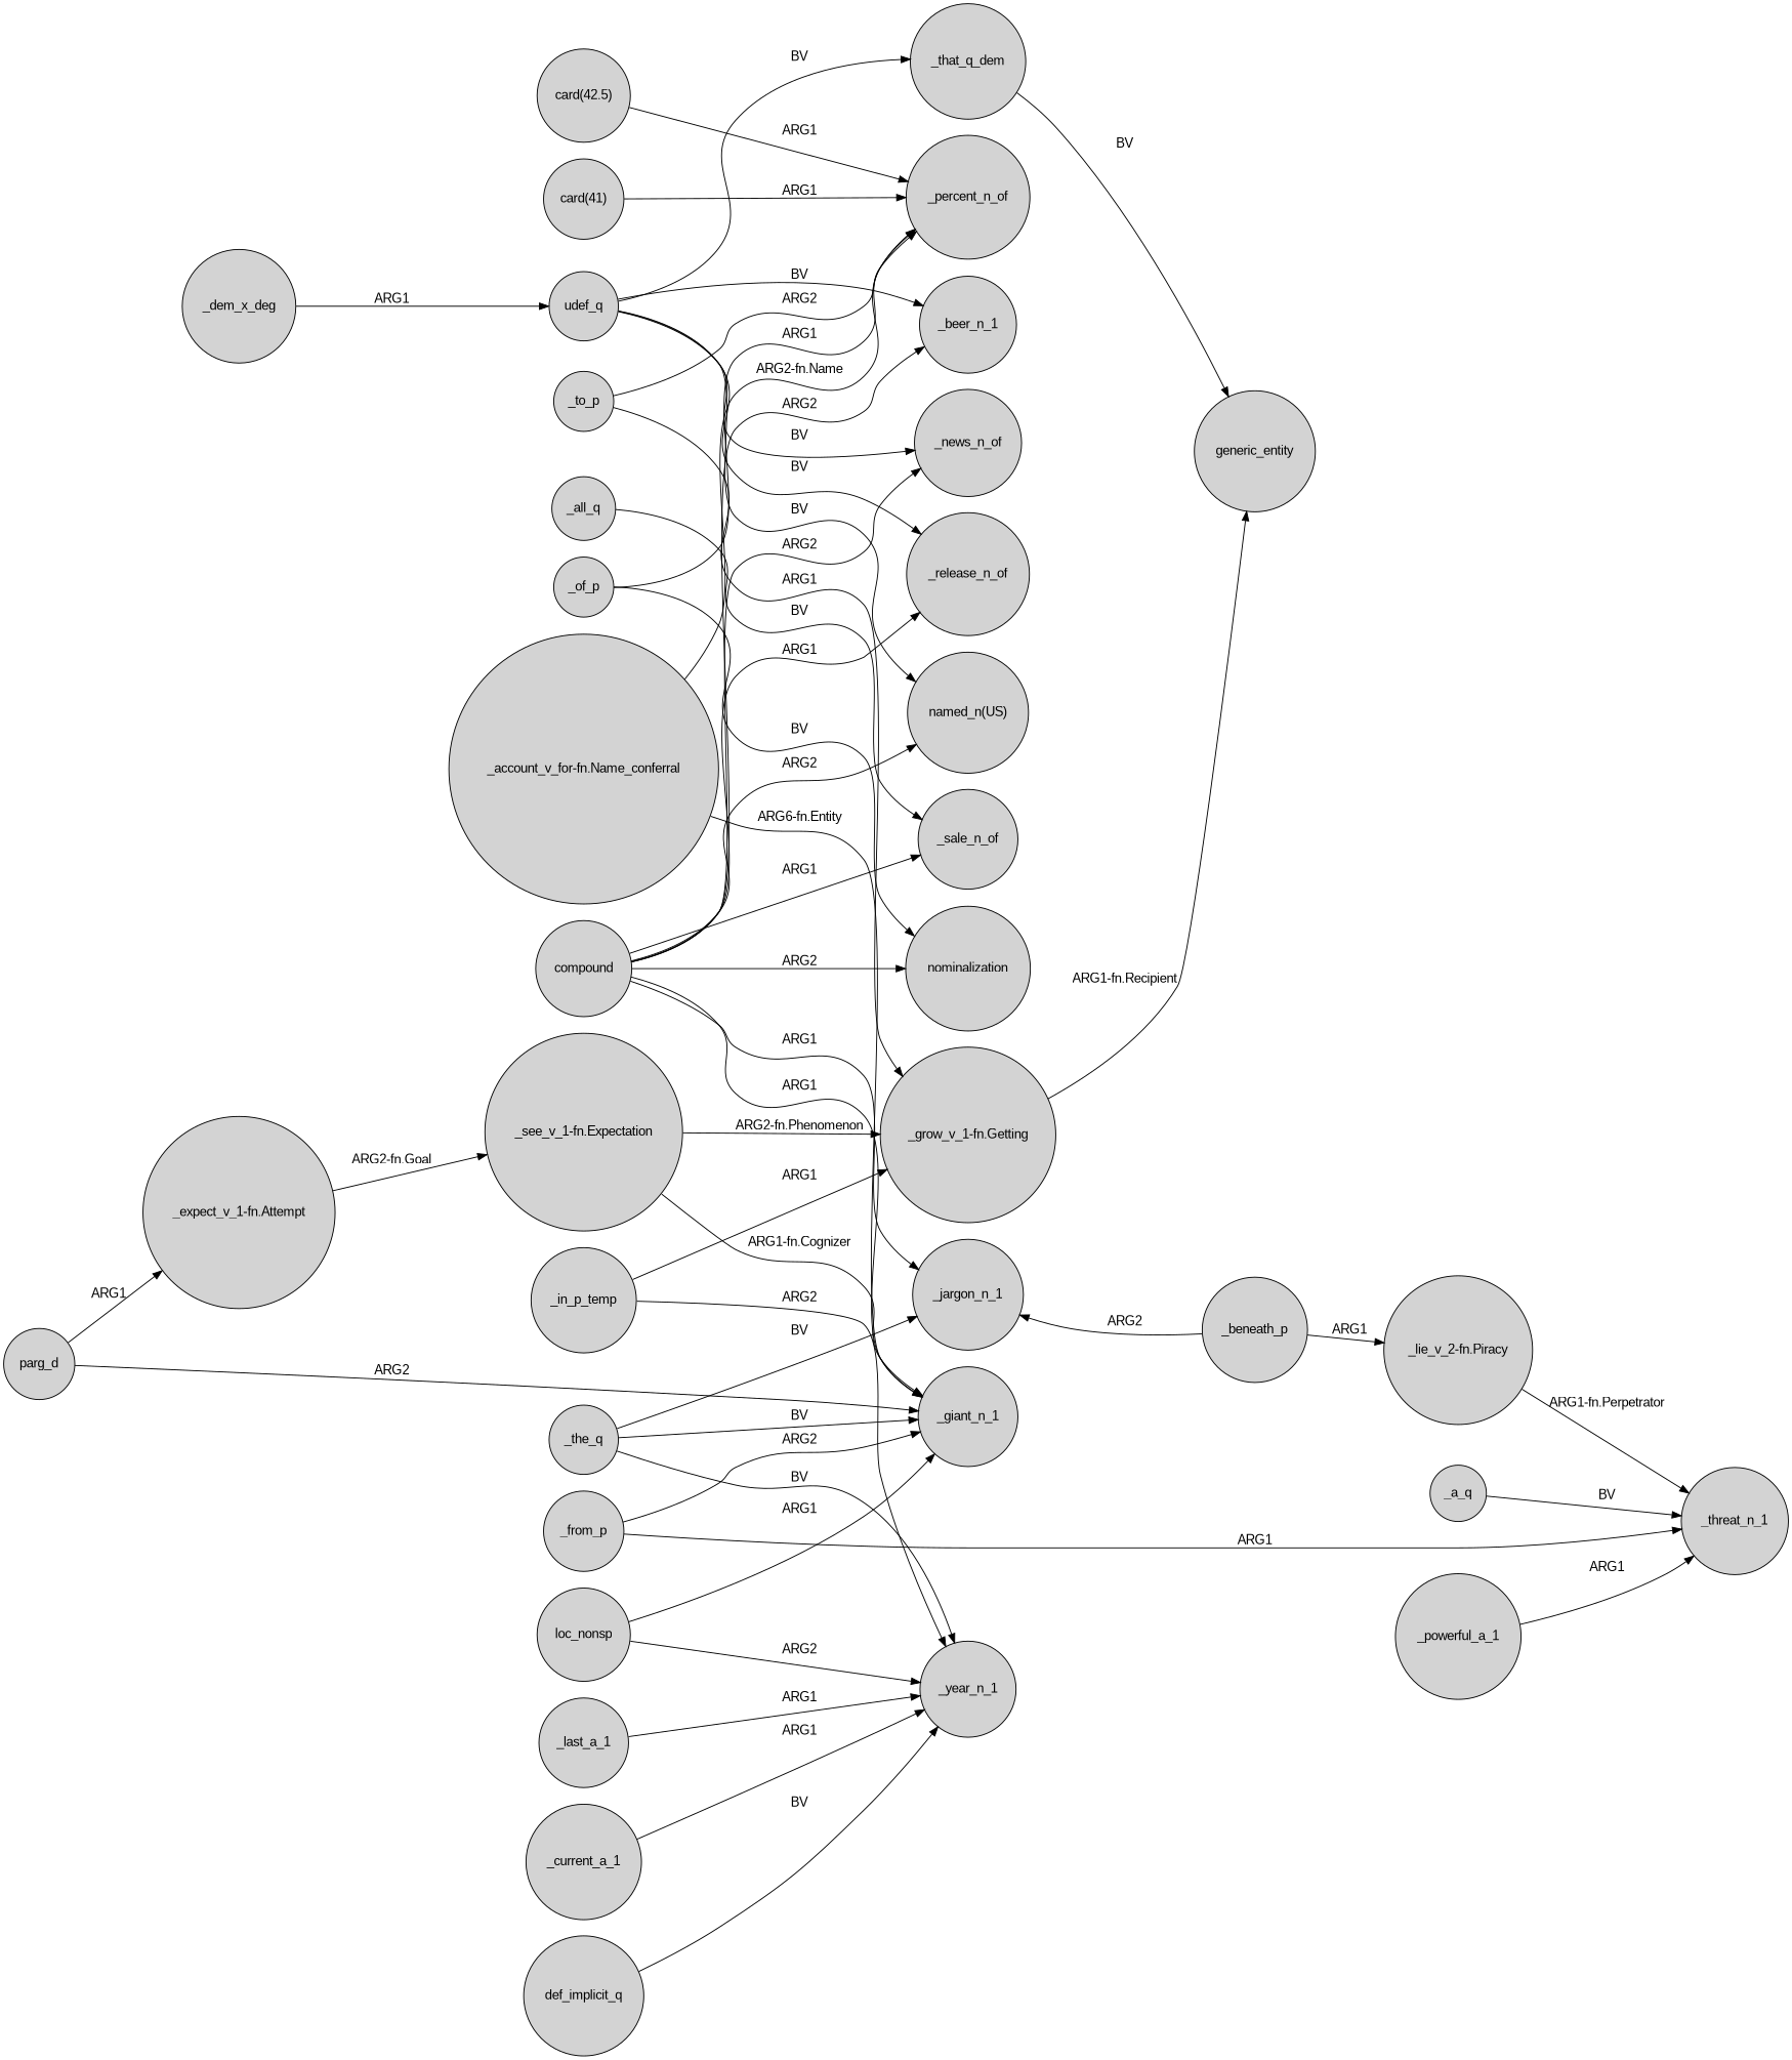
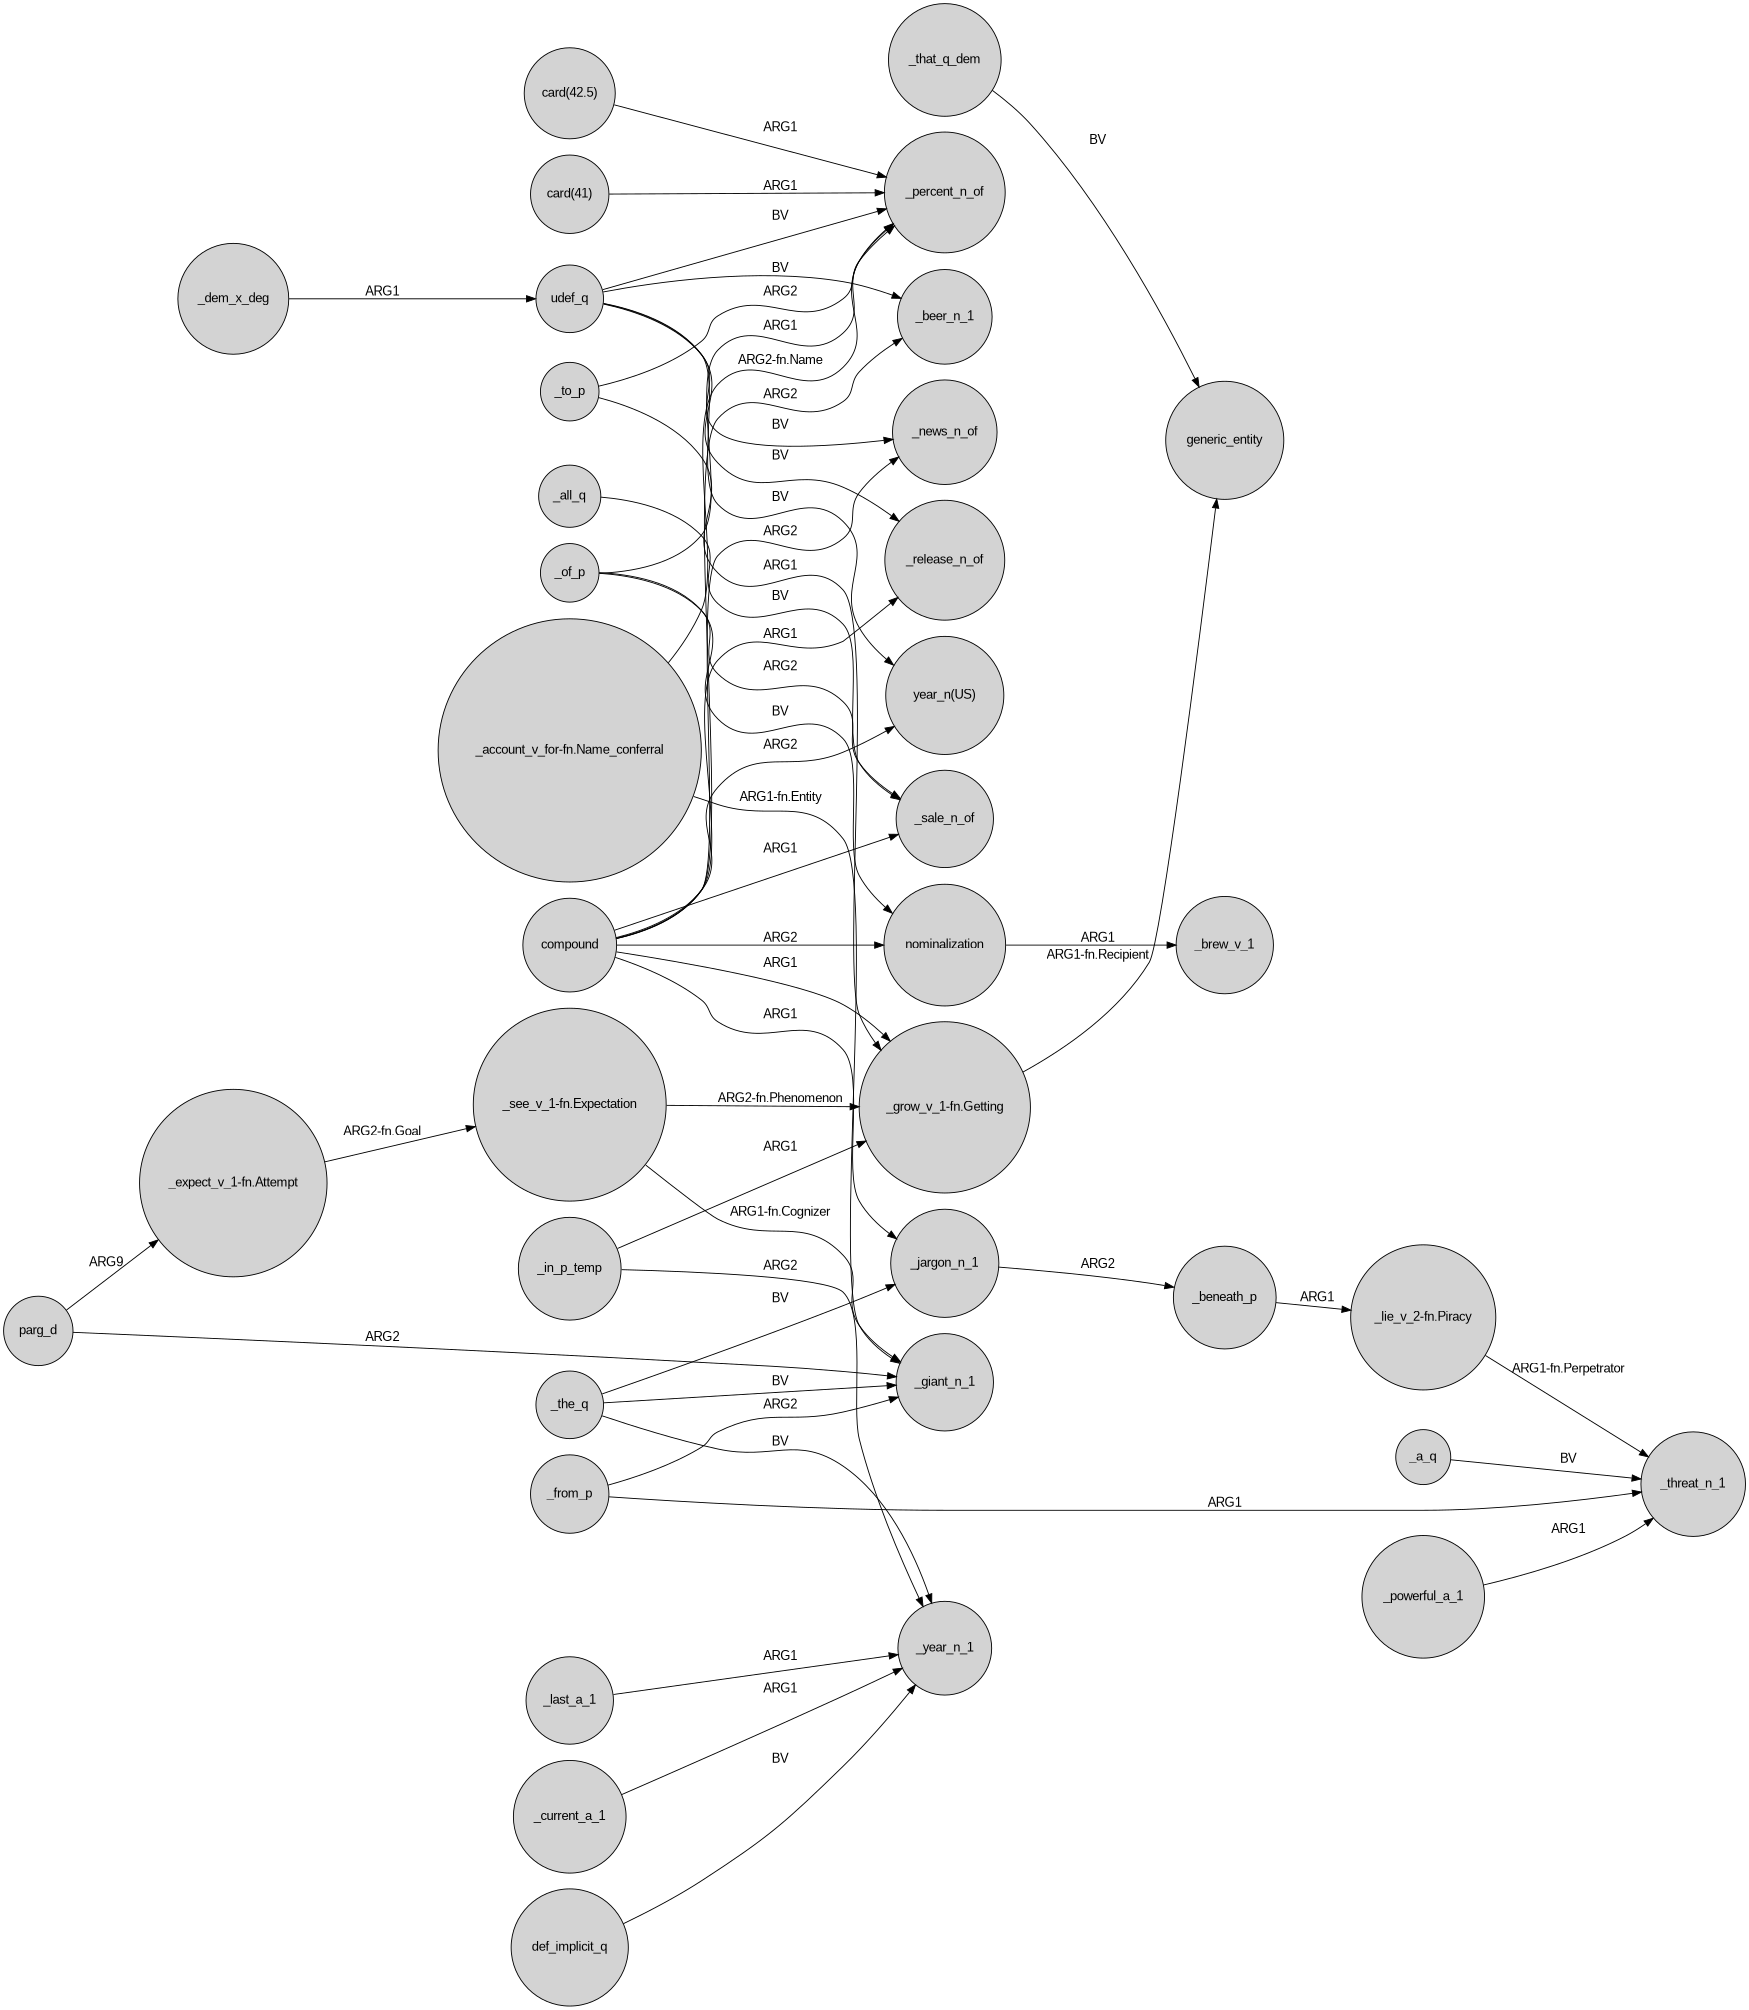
  digraph {
    fontname="Liberation Sans"
    rankdir=LR
    node [fontname="Liberation Sans" shape=circle style=filled]
    edge [fontname="Liberation Sans"]
    "card(42.5)"
    _percent_n_of
    _to_p
    "_grow_v_1-fn.Getting"
    generic_entity
    udef_q
    _news_n_of
    _release_n_of
    _beer_n_1
-   "named_n(US)"
+   "named_n(US)" [label="year_n(US)"]
    nominalization
+   _brew_v_1
    _current_a_1
    _year_n_1
    _beneath_p
    _jargon_n_1
    "_lie_v_2-fn.Piracy"
    _threat_n_1
    "_see_v_1-fn.Expectation"
    _giant_n_1
    def_implicit_q
    _a_q
    "_expect_v_1-fn.Attempt"
    parg_d
    compound
    _sale_n_of
    _of_p
-   loc_nonsp
    "_account_v_for-fn.Name_conferral"
    n30 [label=_dem_x_deg]
    _the_q
    _in_p_temp
    _from_p
    "card(41)"
    _last_a_1
    _all_q
    _powerful_a_1
    _that_q_dem
    "card(42.5)" -> _percent_n_of [label=ARG1]
    _to_p -> _percent_n_of [label=ARG2]
    _to_p -> "_grow_v_1-fn.Getting" [label=ARG1]
    "_grow_v_1-fn.Getting" -> generic_entity [label="ARG1-fn.Recipient"]
-   udef_q -> _that_q_dem [label=BV]
+   udef_q -> _percent_n_of [label=BV]
    udef_q -> _news_n_of [label=BV]
    udef_q -> _release_n_of [label=BV]
    udef_q -> _beer_n_1 [label=BV]
    udef_q -> "named_n(US)" [label=BV]
+   nominalization -> _brew_v_1 [label=ARG1]
    _current_a_1 -> _year_n_1 [label=ARG1]
-   _beneath_p -> _jargon_n_1 [label=ARG2]
+   _jargon_n_1 -> _beneath_p [label=ARG2]
    _beneath_p -> "_lie_v_2-fn.Piracy" [label=ARG1]
    "_lie_v_2-fn.Piracy" -> _threat_n_1 [label="ARG1-fn.Perpetrator"]
    "_see_v_1-fn.Expectation" -> "_grow_v_1-fn.Getting" [label="ARG2-fn.Phenomenon"]
    "_see_v_1-fn.Expectation" -> _giant_n_1 [label="ARG1-fn.Cognizer"]
    def_implicit_q -> _year_n_1 [label=BV]
    _a_q -> _threat_n_1 [label=BV]
    "_expect_v_1-fn.Attempt" -> "_see_v_1-fn.Expectation" [label="ARG2-fn.Goal"]
    parg_d -> _giant_n_1 [label=ARG2]
-   parg_d -> "_expect_v_1-fn.Attempt" [label=ARG1]
+   parg_d -> "_expect_v_1-fn.Attempt" [label=ARG9]
    compound -> _news_n_of [label=ARG2]
    compound -> _release_n_of [label=ARG1]
    compound -> _beer_n_1 [label=ARG2]
    compound -> "named_n(US)" [label=ARG2]
    compound -> nominalization [label=ARG2]
    compound -> _jargon_n_1 [label=ARG1]
-   compound -> _giant_n_1 [label=ARG1]
+   compound -> "_grow_v_1-fn.Getting" [label=ARG1]
    compound -> _sale_n_of [label=ARG1]
    _of_p -> _percent_n_of [label=ARG1]
    _of_p -> nominalization [label=BV]
-   loc_nonsp -> _year_n_1 [label=ARG2]
-   loc_nonsp -> _giant_n_1 [label=ARG1]
+   _of_p -> _sale_n_of [label=ARG2]
    "_account_v_for-fn.Name_conferral" -> _percent_n_of [label="ARG2-fn.Name"]
-   "_account_v_for-fn.Name_conferral" -> _giant_n_1 [label="ARG6-fn.Entity"]
+   "_account_v_for-fn.Name_conferral" -> _giant_n_1 [label="ARG1-fn.Entity"]
    n30 -> udef_q [label=ARG1]
    _the_q -> _year_n_1 [label=BV]
    _the_q -> _jargon_n_1 [label=BV]
    _the_q -> _giant_n_1 [label=BV]
    _in_p_temp -> "_grow_v_1-fn.Getting" [label=ARG1]
    _in_p_temp -> _year_n_1 [label=ARG2]
    _from_p -> _threat_n_1 [label=ARG1]
    _from_p -> _giant_n_1 [label=ARG2]
    "card(41)" -> _percent_n_of [label=ARG1]
    _last_a_1 -> _year_n_1 [label=ARG1]
    _all_q -> _sale_n_of [label=BV]
    _powerful_a_1 -> _threat_n_1 [label=ARG1]
    _that_q_dem -> generic_entity [label=BV]
  }
